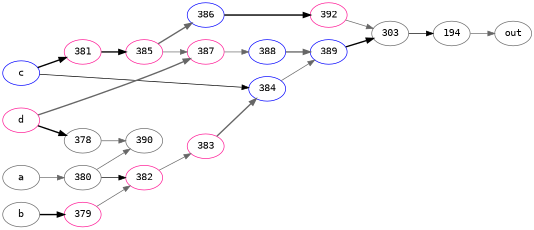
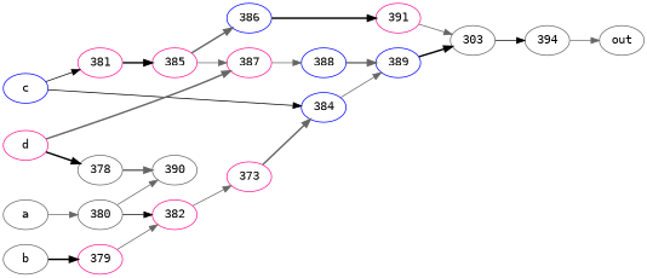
  strict digraph {
    fontname="DejaVu Sans Mono"
    rankdir=LR
    node [color=gray40 fontname="DejaVu Sans Mono"]
    edge [color=gray40 fontname="DejaVu Sans Mono" style=solid]
-   394 [label=194]
+   394
    out
    a
    380
    382 [color=deeppink]
    390
-   383 [color=deeppink]
+   383 [color=deeppink label=373]
    384 [color=blue]
    389 [color=blue]
-   392 [color=deeppink]
+   392 [color=deeppink label=391]
    n11 [label=303]
    379 [color=deeppink]
    b
    385 [color=deeppink]
    386 [color=blue]
    387 [color=deeppink]
    388 [color=blue]
    c [color=blue]
    381 [color=deeppink]
    d [color=deeppink]
    378
    394 -> out
    a -> 380
    380 -> 382 [color=black]
    380 -> 390
    382 -> 383
    383 -> 384 [style=bold]
    384 -> 389
    389 -> n11 [color=black style=bold]
    392 -> n11
    n11 -> 394 [color=black]
    379 -> 382
    b -> 379 [color=black style=bold]
    385 -> 386 [style=bold]
    385 -> 387
    386 -> 392 [color=black style=bold]
    387 -> 388
    388 -> 389 [style=bold]
    c -> 384 [color=black]
-   c -> 381 [color=black style=bold]
+   c -> 381 [color=black]
    381 -> 385 [color=black style=bold]
    d -> 387 [style=bold]
    d -> 378 [color=black style=bold]
-   378 -> 390
+   378 -> 390 [style=bold]
  }
